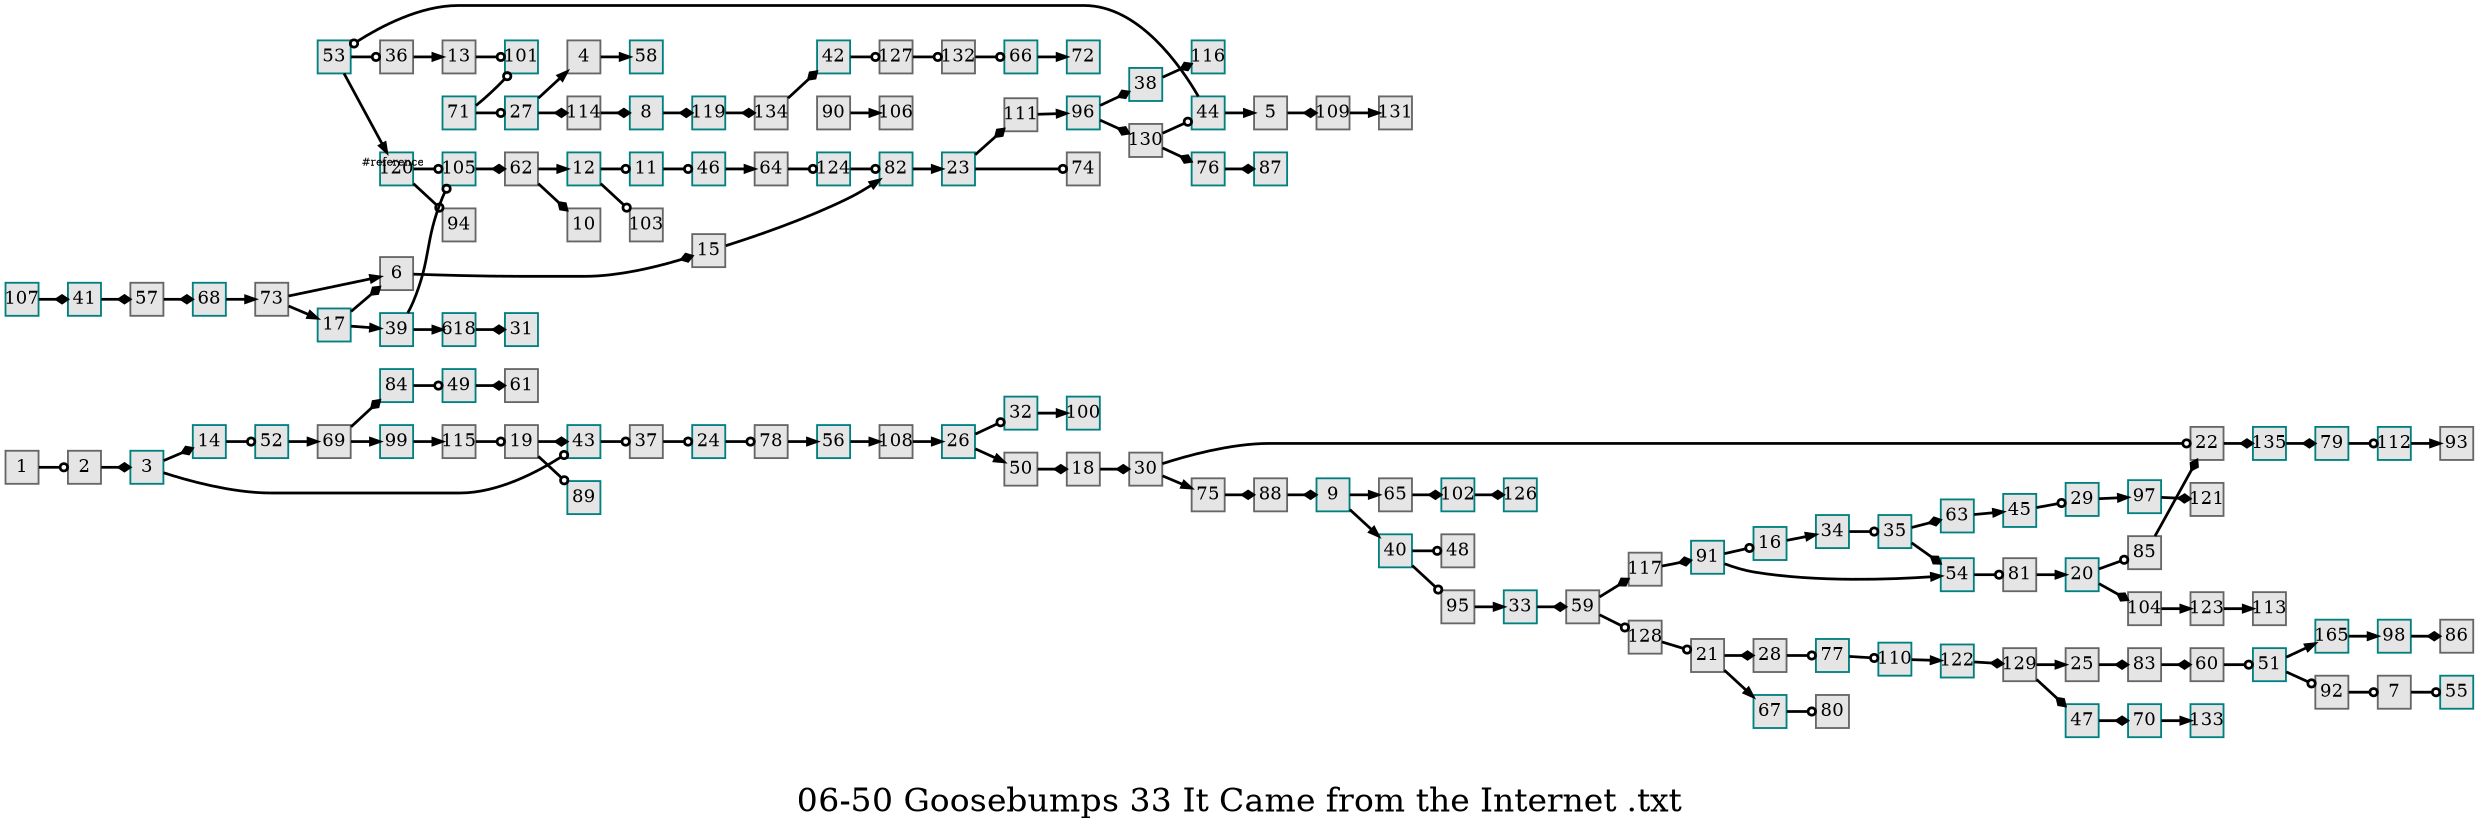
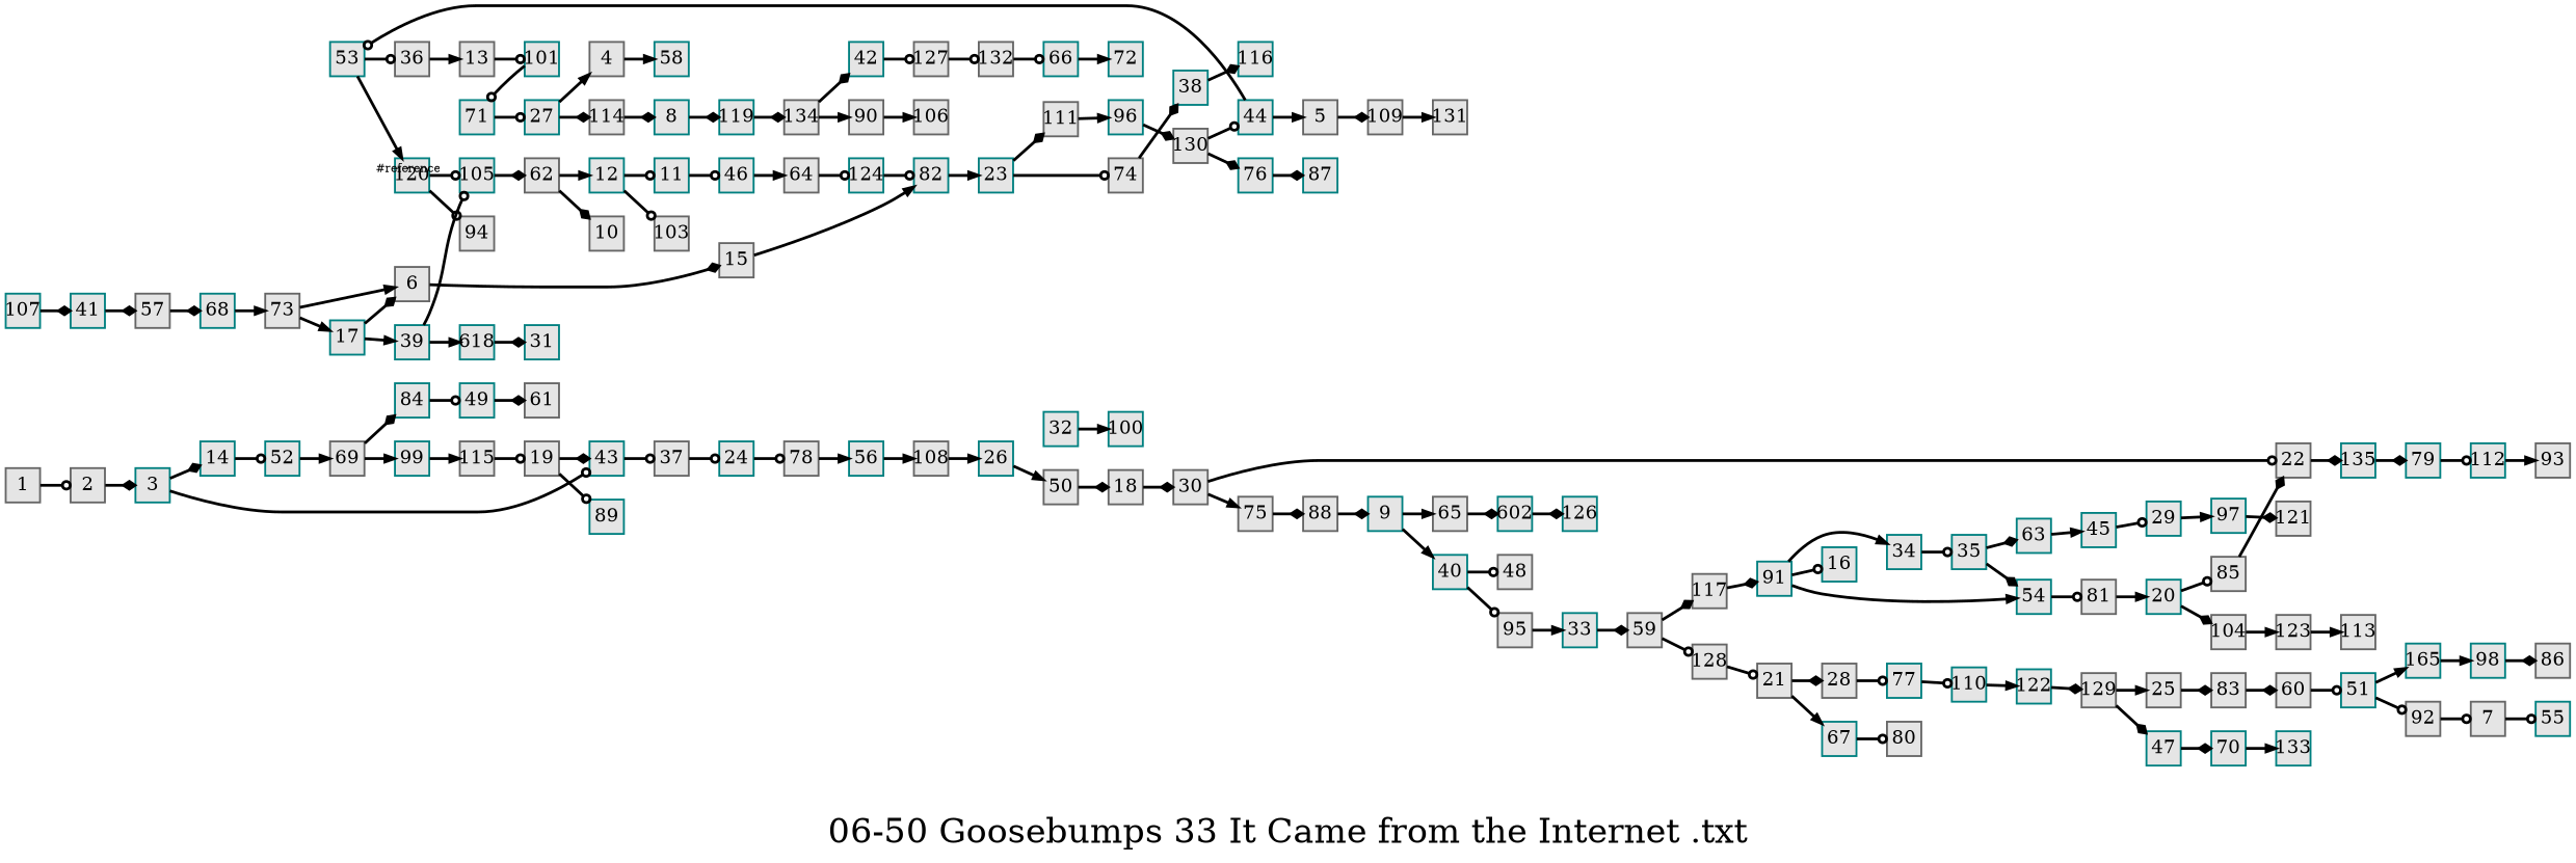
  digraph {
    fontsize=36
    label="06-50 Goosebumps 33 It Came from the Internet .txt"
    nodesep=0.35
    ordering=out
    rankdir=LR
    ranksep=0.45
    node [color=teal fillcolor=grey90 fixedsize=true fontsize=20 labelfloat=true margin="0,0" penwidth=2 regular=true shape=rect style=filled]
    edge [arrowhead=diamond fontsize=12 labelfloat=true penwidth=3]
    1 [color=gray40]
    2 [color=gray40]
    3
    14
    43
    52
    37 [color=gray40]
    69 [color=gray40]
    24
    4 [color=gray40]
    58
    5 [color=gray40]
    109 [color=gray40]
    131 [color=gray40]
    6 [color=gray40]
    15 [color=gray40]
    82
    23
    7 [color=gray40]
    55
    8
    119
    134 [color=gray40]
    42
    90 [color=gray40]
    65 [color=gray40]
    9
    40
-   102
+   102 [label=602]
    48 [color=gray40]
    95 [color=gray40]
    126
    33
    11
    46
    64 [color=gray40]
    124
    12
    103 [color=gray40]
    13 [color=gray40]
    101
    71
    27
    84
    99
    111 [color=gray40]
    74 [color=gray40]
    16
    34
    35
    63
    54
    17
    39
    105
    n56 [label=618]
    62 [color=gray40]
    31
    18 [color=gray40]
    30 [color=gray40]
    22 [color=gray40]
    75 [color=gray40]
    135
    88 [color=gray40]
    19 [color=gray40]
    89
    85 [color=gray40]
    20
    104 [color=gray40]
    123 [color=gray40]
    113 [color=gray40]
    21 [color=gray40]
    28 [color=gray40]
    67
    77
    80 [color=gray40]
    110
    79
    112
    107
    41
    96
    38
    130 [color=gray40]
    116
    78 [color=gray40]
    56
    108 [color=gray40]
    25 [color=gray40]
    83 [color=gray40]
    60 [color=gray40]
    51
    26
    32
    50 [color=gray40]
    100
    114 [color=gray40]
    122
    29
    97
    121 [color=gray40]
    59 [color=gray40]
    117 [color=gray40]
    128 [color=gray40]
    91
    45
    81 [color=gray40]
    36 [color=gray40]
    10 [color=gray40]
    57 [color=gray40]
    68
    73 [color=gray40]
    127 [color=gray40]
    132 [color=gray40]
    66
    44
    53
    120
    94 [color=gray40]
    47
    70
    133
    61 [color=gray40]
    49
    n125 [label=165]
    92 [color=gray40]
    98
    86 [color=gray40]
    115 [color=gray40]
    72
    76
    87
    129 [color=gray40]
    93 [color=gray40]
    106 [color=gray40]
    1 -> 2 [arrowhead=odot]
    2 -> 3
    3 -> 14
    3 -> 43 [arrowhead=odot]
    14 -> 52 [arrowhead=odot]
    43 -> 37 [arrowhead=odot]
    52 -> 69 [arrowhead=normal]
    37 -> 24 [arrowhead=odot]
    69 -> 84
    69 -> 99 [arrowhead=normal]
    24 -> 78 [arrowhead=odot]
    4 -> 58 [arrowhead=normal]
    5 -> 109
    109 -> 131 [arrowhead=normal]
    6 -> 15
    15 -> 82 [arrowhead=normal]
    82 -> 23 [arrowhead=normal]
    23 -> 111
    23 -> 74 [arrowhead=odot]
    7 -> 55 [arrowhead=odot]
    8 -> 119
    119 -> 134
    134 -> 42
+   134 -> 90 [arrowhead=normal]
    42 -> 127 [arrowhead=odot]
    90 -> 106 [arrowhead=normal]
    65 -> 102
    9 -> 65 [arrowhead=normal]
    9 -> 40 [arrowhead=normal]
    40 -> 48 [arrowhead=odot]
    40 -> 95 [arrowhead=odot]
    102 -> 126
    95 -> 33 [arrowhead=normal]
    33 -> 59
    11 -> 46 [arrowhead=odot]
    46 -> 64 [arrowhead=normal]
    64 -> 124 [arrowhead=odot]
    124 -> 82 [arrowhead=odot]
    12 -> 11 [arrowhead=odot]
    12 -> 103 [arrowhead=odot]
    13 -> 101 [arrowhead=odot]
-   71 -> 101 [arrowhead=odot]
+   101 -> 71 [arrowhead=odot]
    71 -> 27 [arrowhead=odot]
    27 -> 4 [arrowhead=normal]
    27 -> 114
    84 -> 49 [arrowhead=odot]
    99 -> 115 [arrowhead=normal]
    111 -> 96 [arrowhead=normal]
-   96 -> 38
-   16 -> 34 [arrowhead=normal]
+   74 -> 38
+   91 -> 34 [arrowhead=normal]
    34 -> 35 [arrowhead=odot]
    35 -> 63
    35 -> 54
    63 -> 45 [arrowhead=normal]
    54 -> 81 [arrowhead=odot]
    17 -> 6
    17 -> 39 [arrowhead=normal]
    39 -> 105 [arrowhead=odot]
    39 -> n56 [arrowhead=normal]
    105 -> 62
    n56 -> 31
    62 -> 12 [arrowhead=normal]
    62 -> 10
    18 -> 30
    30 -> 22 [arrowhead=odot]
    30 -> 75 [arrowhead=normal]
    22 -> 135
    75 -> 88
    135 -> 79
    88 -> 9
    19 -> 43
    19 -> 89 [arrowhead=odot]
    85 -> 22
    20 -> 85 [arrowhead=odot]
    20 -> 104
    104 -> 123 [arrowhead=normal]
    123 -> 113 [arrowhead=normal]
    21 -> 28
    21 -> 67 [arrowhead=normal]
    28 -> 77 [arrowhead=odot]
    67 -> 80 [arrowhead=odot]
    77 -> 110 [arrowhead=odot]
    110 -> 122 [arrowhead=normal]
    79 -> 112 [arrowhead=odot]
    112 -> 93 [arrowhead=normal]
    107 -> 41
    41 -> 57
    96 -> 130
    38 -> 116
    130 -> 44 [arrowhead=odot]
    130 -> 76
    78 -> 56 [arrowhead=normal]
    56 -> 108 [arrowhead=normal]
    108 -> 26 [arrowhead=normal]
    25 -> 83
    83 -> 60
    60 -> 51 [arrowhead=odot]
    51 -> n125 [arrowhead=normal]
    51 -> 92 [arrowhead=odot]
-   26 -> 32 [arrowhead=odot]
    26 -> 50 [arrowhead=normal]
    32 -> 100 [arrowhead=normal]
    50 -> 18
    114 -> 8
    122 -> 129
    29 -> 97 [arrowhead=normal]
    97 -> 121
    59 -> 117
    59 -> 128 [arrowhead=odot]
    117 -> 91
    128 -> 21 [arrowhead=odot]
    91 -> 16 [arrowhead=odot]
    91 -> 54 [arrowhead=normal]
    45 -> 29 [arrowhead=odot]
    81 -> 20 [arrowhead=normal]
    36 -> 13 [arrowhead=normal]
    57 -> 68
    68 -> 73 [arrowhead=normal]
    73 -> 6 [arrowhead=normal]
    73 -> 17 [arrowhead=normal]
    127 -> 132 [arrowhead=odot]
    132 -> 66 [arrowhead=odot]
    66 -> 72 [arrowhead=normal]
    44 -> 5 [arrowhead=normal]
    44 -> 53 [arrowhead=odot]
    53 -> 36 [arrowhead=odot]
    53 -> 120 [arrowhead=normal]
    120 -> 105 [arrowhead=odot xlabel="#reference"]
    120 -> 94 [arrowhead=odot]
    47 -> 70
    70 -> 133 [arrowhead=normal]
    49 -> 61
    n125 -> 98 [arrowhead=normal]
    92 -> 7 [arrowhead=odot]
    98 -> 86
    115 -> 19 [arrowhead=odot]
    76 -> 87
    129 -> 25 [arrowhead=normal]
    129 -> 47
  }
